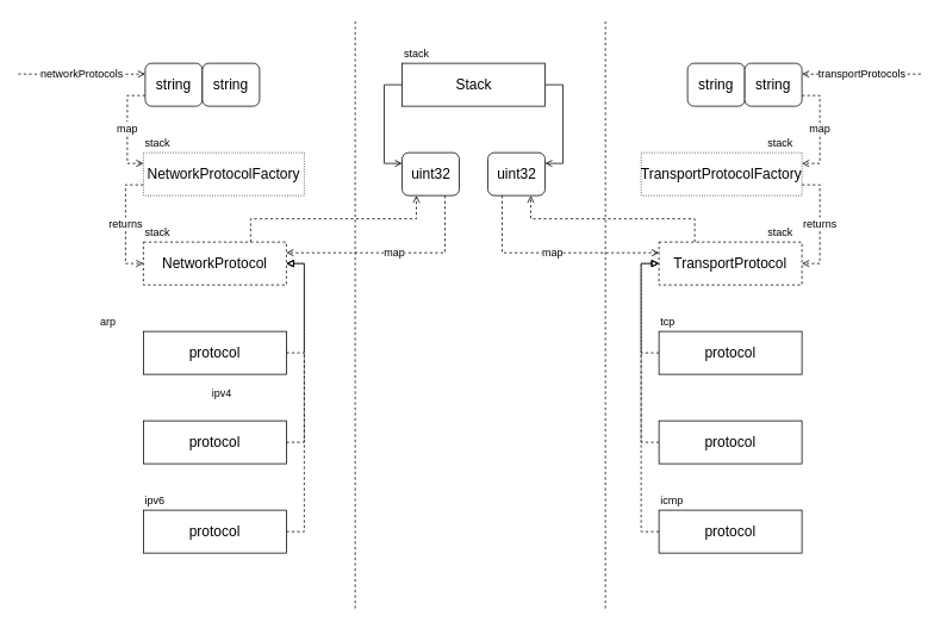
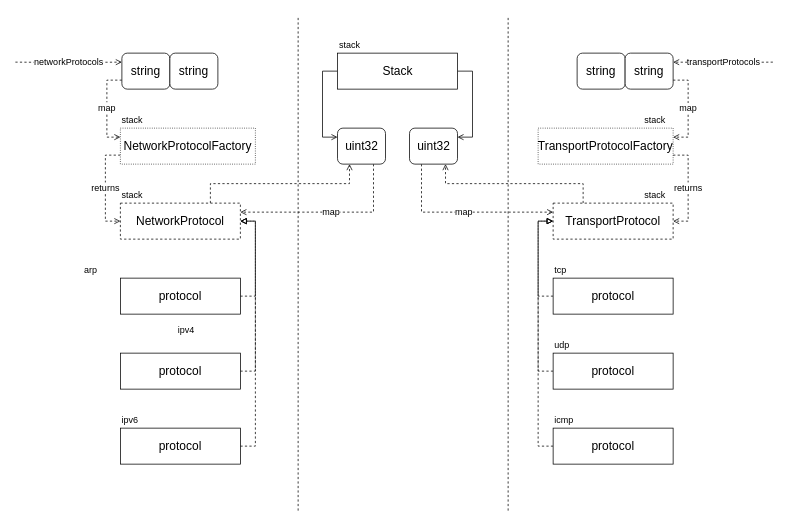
  <mxCell id="0" />
  <mxCell id="1" parent="0" />
  <mxCell id="2" style="edgeStyle=orthogonalEdgeStyle;rounded=0;orthogonalLoop=1;jettySize=auto;html=1;exitX=0.75;exitY=0;exitDx=0;exitDy=0;entryX=0.25;entryY=1;entryDx=0;entryDy=0;endArrow=open;endFill=0;fontSize=12;dashed=1;" edge="1" parent="1" source="3" target="47"><mxGeometry relative="1" as="geometry" /></mxCell>
  <mxCell id="3" value="NetworkProtocol" style="rounded=0;whiteSpace=wrap;html=1;fontSize=16;dashed=1;" vertex="1" parent="1"><mxGeometry x="160" y="270" width="160" height="48" as="geometry" /></mxCell>
  <mxCell id="4" value="returns" style="edgeStyle=orthogonalEdgeStyle;rounded=0;orthogonalLoop=1;jettySize=auto;html=1;exitX=0;exitY=0.75;exitDx=0;exitDy=0;endArrow=open;endFill=0;fontSize=12;dashed=1;entryX=0;entryY=0.5;entryDx=0;entryDy=0;" edge="1" parent="1" source="5" target="3"><mxGeometry relative="1" as="geometry" /></mxCell>
  <mxCell id="5" value="NetworkProtocolFactory" style="rounded=0;whiteSpace=wrap;html=1;fontSize=16;dashed=1;dashPattern=1 2;" vertex="1" parent="1"><mxGeometry x="160" y="170" width="180" height="48" as="geometry" /></mxCell>
  <mxCell id="6" value="map" style="edgeStyle=orthogonalEdgeStyle;rounded=0;orthogonalLoop=1;jettySize=auto;html=1;exitX=0;exitY=0.75;exitDx=0;exitDy=0;entryX=0;entryY=0.25;entryDx=0;entryDy=0;dashed=1;endArrow=open;endFill=0;fontSize=12;" edge="1" parent="1" source="8" target="5"><mxGeometry relative="1" as="geometry" /></mxCell>
  <mxCell id="7" value="networkProtocols" style="edgeStyle=orthogonalEdgeStyle;rounded=0;orthogonalLoop=1;jettySize=auto;html=1;dashed=1;endArrow=open;endFill=0;fontSize=12;entryX=0;entryY=0.25;entryDx=0;entryDy=0;" edge="1" parent="1" target="8"><mxGeometry relative="1" as="geometry"><mxPoint x="40" y="94" as="targetPoint" /><mxPoint x="20" y="82" as="sourcePoint" /></mxGeometry></mxCell>
  <mxCell id="8" value="string" style="rounded=1;whiteSpace=wrap;html=1;fontSize=16;" vertex="1" parent="1"><mxGeometry x="162" y="70" width="64" height="48" as="geometry" /></mxCell>
  <mxCell id="9" value="string" style="rounded=1;whiteSpace=wrap;html=1;fontSize=16;" vertex="1" parent="1"><mxGeometry x="226" y="70" width="64" height="48" as="geometry" /></mxCell>
  <mxCell id="10" style="edgeStyle=orthogonalEdgeStyle;rounded=0;orthogonalLoop=1;jettySize=auto;html=1;exitX=0.25;exitY=0;exitDx=0;exitDy=0;entryX=0.75;entryY=1;entryDx=0;entryDy=0;endArrow=open;endFill=0;fontSize=12;dashed=1;" edge="1" parent="1" source="11" target="49"><mxGeometry relative="1" as="geometry" /></mxCell>
  <mxCell id="11" value="TransportProtocol" style="rounded=0;whiteSpace=wrap;html=1;fontSize=16;dashed=1;" vertex="1" parent="1"><mxGeometry x="737" y="270" width="160" height="48" as="geometry" /></mxCell>
  <mxCell id="12" value="returns" style="edgeStyle=orthogonalEdgeStyle;rounded=0;orthogonalLoop=1;jettySize=auto;html=1;exitX=1;exitY=0.75;exitDx=0;exitDy=0;endArrow=open;endFill=0;fontSize=12;dashed=1;entryX=1;entryY=0.5;entryDx=0;entryDy=0;" edge="1" parent="1" source="13" target="11"><mxGeometry relative="1" as="geometry" /></mxCell>
  <mxCell id="13" value="TransportProtocolFactory" style="rounded=0;whiteSpace=wrap;html=1;fontSize=16;dashed=1;dashPattern=1 2;" vertex="1" parent="1"><mxGeometry x="717" y="170" width="180" height="48" as="geometry" /></mxCell>
  <mxCell id="14" value="map" style="edgeStyle=orthogonalEdgeStyle;rounded=0;orthogonalLoop=1;jettySize=auto;html=1;exitX=1;exitY=0.75;exitDx=0;exitDy=0;entryX=1;entryY=0.25;entryDx=0;entryDy=0;dashed=1;endArrow=open;endFill=0;fontSize=12;" edge="1" parent="1" source="17" target="13"><mxGeometry relative="1" as="geometry" /></mxCell>
  <mxCell id="15" value="transportProtocols" style="edgeStyle=orthogonalEdgeStyle;rounded=0;orthogonalLoop=1;jettySize=auto;html=1;dashed=1;endArrow=open;endFill=0;fontSize=12;entryX=1;entryY=0.25;entryDx=0;entryDy=0;" edge="1" parent="1" target="17"><mxGeometry relative="1" as="geometry"><mxPoint x="370" y="84" as="targetPoint" /><mxPoint x="1030" y="82" as="sourcePoint" /></mxGeometry></mxCell>
  <mxCell id="16" value="string" style="rounded=1;whiteSpace=wrap;html=1;fontSize=16;" vertex="1" parent="1"><mxGeometry x="769" y="70" width="64" height="48" as="geometry" /></mxCell>
  <mxCell id="17" value="string" style="rounded=1;whiteSpace=wrap;html=1;fontSize=16;" vertex="1" parent="1"><mxGeometry x="833" y="70" width="64" height="48" as="geometry" /></mxCell>
  <mxCell id="18" style="edgeStyle=orthogonalEdgeStyle;rounded=0;orthogonalLoop=1;jettySize=auto;html=1;exitX=1;exitY=0.5;exitDx=0;exitDy=0;entryX=1;entryY=0.5;entryDx=0;entryDy=0;dashed=1;endArrow=block;endFill=0;fontSize=12;" edge="1" parent="1" source="19" target="3"><mxGeometry relative="1" as="geometry" /></mxCell>
  <mxCell id="19" value="protocol" style="rounded=0;whiteSpace=wrap;html=1;fontSize=16;" vertex="1" parent="1"><mxGeometry x="160" y="370" width="160" height="48" as="geometry" /></mxCell>
  <mxCell id="20" style="edgeStyle=orthogonalEdgeStyle;rounded=0;orthogonalLoop=1;jettySize=auto;html=1;exitX=1;exitY=0.5;exitDx=0;exitDy=0;entryX=1;entryY=0.5;entryDx=0;entryDy=0;dashed=1;endArrow=block;endFill=0;fontSize=12;" edge="1" parent="1" source="21" target="3"><mxGeometry relative="1" as="geometry" /></mxCell>
  <mxCell id="21" value="protocol" style="rounded=0;whiteSpace=wrap;html=1;fontSize=16;" vertex="1" parent="1"><mxGeometry x="160" y="470" width="160" height="48" as="geometry" /></mxCell>
  <mxCell id="22" style="edgeStyle=orthogonalEdgeStyle;rounded=0;orthogonalLoop=1;jettySize=auto;html=1;exitX=1;exitY=0.5;exitDx=0;exitDy=0;entryX=1;entryY=0.5;entryDx=0;entryDy=0;dashed=1;endArrow=block;endFill=0;fontSize=12;" edge="1" parent="1" source="23" target="3"><mxGeometry relative="1" as="geometry" /></mxCell>
  <mxCell id="23" value="protocol" style="rounded=0;whiteSpace=wrap;html=1;fontSize=16;" vertex="1" parent="1"><mxGeometry x="160" y="570" width="160" height="48" as="geometry" /></mxCell>
  <mxCell id="24" value="stack" style="text;html=1;resizable=0;points=[];autosize=1;align=left;verticalAlign=top;spacingTop=-4;fontSize=12;" vertex="1" parent="1"><mxGeometry x="160" y="250" width="40" height="20" as="geometry" /></mxCell>
  <mxCell id="25" value="stack" style="text;html=1;resizable=0;points=[];autosize=1;align=left;verticalAlign=top;spacingTop=-4;fontSize=12;" vertex="1" parent="1"><mxGeometry x="857" y="250" width="40" height="20" as="geometry" /></mxCell>
  <mxCell id="26" value="arp" style="text;html=1;resizable=0;points=[];autosize=1;align=left;verticalAlign=top;spacingTop=-4;fontSize=12;" vertex="1" parent="1"><mxGeometry x="110" y="350" width="30" height="20" as="geometry" /></mxCell>
  <mxCell id="27" value="ipv4" style="text;html=1;resizable=0;points=[];autosize=1;align=left;verticalAlign=top;spacingTop=-4;fontSize=12;" vertex="1" parent="1"><mxGeometry x="235" y="430" width="40" height="20" as="geometry" /></mxCell>
  <mxCell id="28" value="ipv6" style="text;html=1;resizable=0;points=[];autosize=1;align=left;verticalAlign=top;spacingTop=-4;fontSize=12;" vertex="1" parent="1"><mxGeometry x="160" y="550" width="40" height="20" as="geometry" /></mxCell>
  <mxCell id="29" style="edgeStyle=orthogonalEdgeStyle;rounded=0;orthogonalLoop=1;jettySize=auto;html=1;exitX=0;exitY=0.5;exitDx=0;exitDy=0;entryX=0;entryY=0.5;entryDx=0;entryDy=0;dashed=1;endArrow=block;endFill=0;fontSize=12;" edge="1" parent="1" source="30" target="11"><mxGeometry relative="1" as="geometry" /></mxCell>
  <mxCell id="30" value="protocol" style="rounded=0;whiteSpace=wrap;html=1;fontSize=16;" vertex="1" parent="1"><mxGeometry x="737" y="370" width="160" height="48" as="geometry" /></mxCell>
  <mxCell id="31" style="edgeStyle=orthogonalEdgeStyle;rounded=0;orthogonalLoop=1;jettySize=auto;html=1;exitX=0;exitY=0.5;exitDx=0;exitDy=0;entryX=0;entryY=0.5;entryDx=0;entryDy=0;dashed=1;endArrow=block;endFill=0;fontSize=12;" edge="1" parent="1" source="32" target="11"><mxGeometry relative="1" as="geometry" /></mxCell>
  <mxCell id="32" value="protocol" style="rounded=0;whiteSpace=wrap;html=1;fontSize=16;" vertex="1" parent="1"><mxGeometry x="737" y="470" width="160" height="48" as="geometry" /></mxCell>
  <mxCell id="33" style="edgeStyle=orthogonalEdgeStyle;rounded=0;orthogonalLoop=1;jettySize=auto;html=1;exitX=0;exitY=0.5;exitDx=0;exitDy=0;entryX=0;entryY=0.5;entryDx=0;entryDy=0;dashed=1;endArrow=block;endFill=0;fontSize=12;" edge="1" parent="1" source="34" target="11"><mxGeometry relative="1" as="geometry" /></mxCell>
  <mxCell id="34" value="protocol" style="rounded=0;whiteSpace=wrap;html=1;fontSize=16;" vertex="1" parent="1"><mxGeometry x="737" y="570" width="160" height="48" as="geometry" /></mxCell>
  <mxCell id="35" value="tcp" style="text;html=1;resizable=0;points=[];autosize=1;align=left;verticalAlign=top;spacingTop=-4;fontSize=12;" vertex="1" parent="1"><mxGeometry x="737" y="350" width="30" height="20" as="geometry" /></mxCell>
+ <mxCell id="36" value="udp" style="text;html=1;resizable=0;points=[];autosize=1;align=left;verticalAlign=top;spacingTop=-4;fontSize=12;" vertex="1" parent="1"><mxGeometry x="737" y="450" width="40" height="20" as="geometry" /></mxCell>
  <mxCell id="37" value="icmp" style="text;html=1;resizable=0;points=[];autosize=1;align=left;verticalAlign=top;spacingTop=-4;fontSize=12;" vertex="1" parent="1"><mxGeometry x="737" y="550" width="40" height="20" as="geometry" /></mxCell>
  <mxCell id="38" style="edgeStyle=orthogonalEdgeStyle;rounded=0;orthogonalLoop=1;jettySize=auto;html=1;exitX=0;exitY=0.5;exitDx=0;exitDy=0;entryX=0;entryY=0.25;entryDx=0;entryDy=0;endArrow=open;endFill=0;fontSize=12;" edge="1" parent="1" source="40" target="47"><mxGeometry relative="1" as="geometry" /></mxCell>
  <mxCell id="39" style="edgeStyle=orthogonalEdgeStyle;rounded=0;orthogonalLoop=1;jettySize=auto;html=1;exitX=1;exitY=0.5;exitDx=0;exitDy=0;entryX=1;entryY=0.25;entryDx=0;entryDy=0;endArrow=open;endFill=0;fontSize=12;" edge="1" parent="1" source="40" target="49"><mxGeometry relative="1" as="geometry" /></mxCell>
  <mxCell id="40" value="Stack" style="rounded=0;whiteSpace=wrap;html=1;fontSize=16;" vertex="1" parent="1"><mxGeometry x="449.5" y="70" width="160" height="48" as="geometry" /></mxCell>
  <mxCell id="41" value="stack" style="text;html=1;resizable=0;points=[];autosize=1;align=left;verticalAlign=top;spacingTop=-4;fontSize=12;" vertex="1" parent="1"><mxGeometry x="160" y="150" width="40" height="20" as="geometry" /></mxCell>
  <mxCell id="42" value="stack" style="text;html=1;resizable=0;points=[];autosize=1;align=left;verticalAlign=top;spacingTop=-4;fontSize=12;" vertex="1" parent="1"><mxGeometry x="857" y="150" width="40" height="20" as="geometry" /></mxCell>
  <mxCell id="43" value="stack" style="text;html=1;resizable=0;points=[];autosize=1;align=left;verticalAlign=top;spacingTop=-4;fontSize=12;" vertex="1" parent="1"><mxGeometry x="449.5" y="50" width="40" height="20" as="geometry" /></mxCell>
  <mxCell id="44" value="" style="endArrow=none;dashed=1;html=1;fontSize=12;" edge="1" parent="1"><mxGeometry width="50" height="50" relative="1" as="geometry"><mxPoint x="397" y="680" as="sourcePoint" /><mxPoint x="397" y="20" as="targetPoint" /></mxGeometry></mxCell>
  <mxCell id="45" value="" style="endArrow=none;dashed=1;html=1;fontSize=12;" edge="1" parent="1"><mxGeometry width="50" height="50" relative="1" as="geometry"><mxPoint x="677" y="680" as="sourcePoint" /><mxPoint x="677" y="20" as="targetPoint" /></mxGeometry></mxCell>
  <mxCell id="46" value="map" style="edgeStyle=orthogonalEdgeStyle;rounded=0;orthogonalLoop=1;jettySize=auto;html=1;exitX=0.75;exitY=1;exitDx=0;exitDy=0;entryX=1;entryY=0.25;entryDx=0;entryDy=0;dashed=1;endArrow=open;endFill=0;fontSize=12;" edge="1" parent="1" source="47" target="3"><mxGeometry relative="1" as="geometry" /></mxCell>
  <mxCell id="47" value="uint32" style="rounded=1;whiteSpace=wrap;html=1;fontSize=16;" vertex="1" parent="1"><mxGeometry x="449.5" y="170" width="64" height="48" as="geometry" /></mxCell>
  <mxCell id="48" value="map" style="edgeStyle=orthogonalEdgeStyle;rounded=0;orthogonalLoop=1;jettySize=auto;html=1;exitX=0.25;exitY=1;exitDx=0;exitDy=0;entryX=0;entryY=0.25;entryDx=0;entryDy=0;dashed=1;endArrow=open;endFill=0;fontSize=12;" edge="1" parent="1" source="49" target="11"><mxGeometry relative="1" as="geometry" /></mxCell>
  <mxCell id="49" value="uint32" style="rounded=1;whiteSpace=wrap;html=1;fontSize=16;" vertex="1" parent="1"><mxGeometry x="545.5" y="170" width="64" height="48" as="geometry" /></mxCell>
